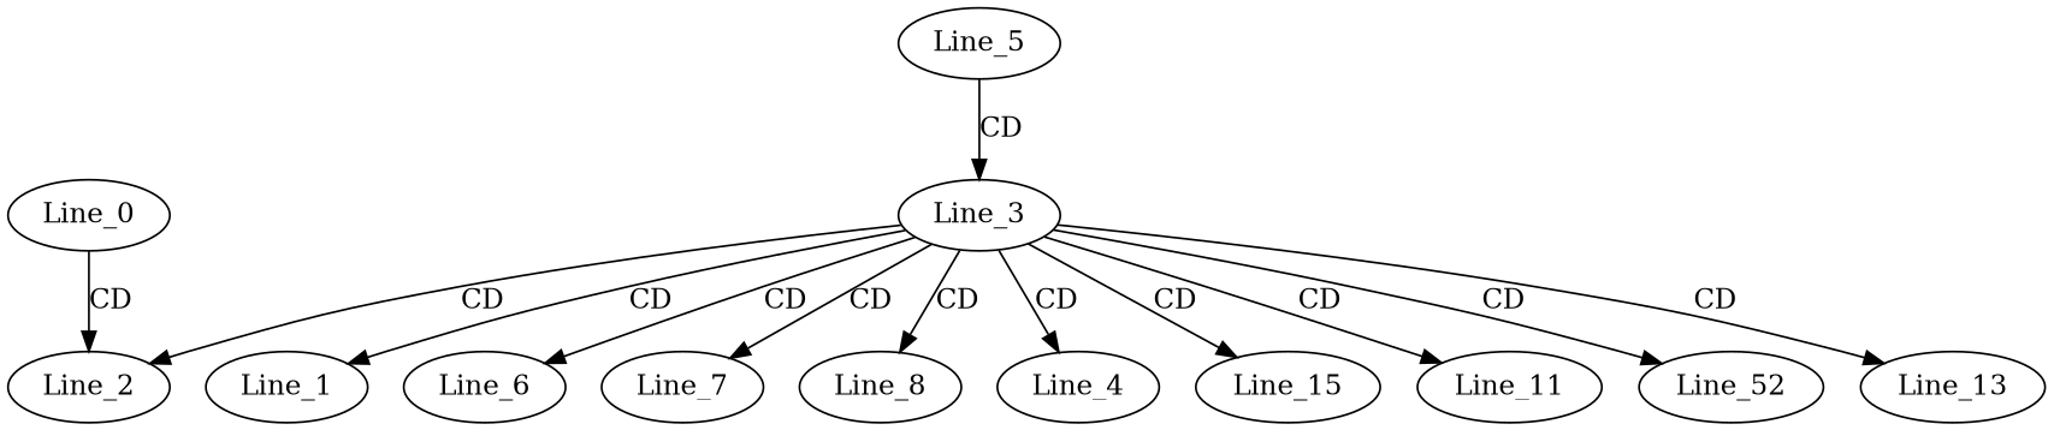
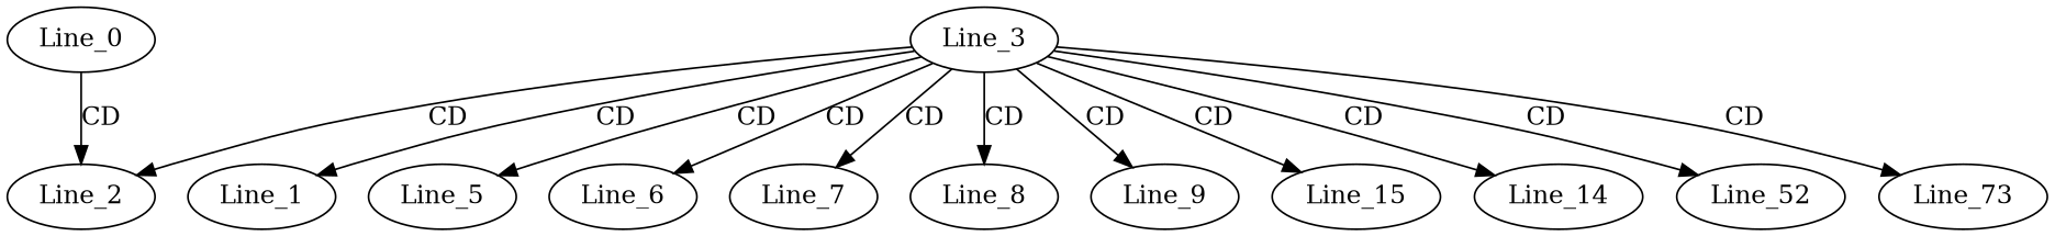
  digraph {
    Line_0
    Line_2
    Line_3
    n4 [label=Line_1]
    Line_5
    Line_6
    Line_7
    Line_8
-   Line_9 [label=Line_4]
+   Line_9
    n10 [label=Line_15]
-   Line_11
+   Line_11 [label=Line_14]
    n12 [label=Line_52]
-   Line_13
+   Line_13 [label=Line_73]
    Line_0 -> Line_2 [label=CD]
    Line_3 -> Line_2 [label=CD]
    Line_3 -> n4 [label=CD]
-   Line_5 -> Line_3 [label=CD]
+   Line_3 -> Line_5 [label=CD]
    Line_3 -> Line_6 [label=CD]
    Line_3 -> Line_7 [label=CD]
    Line_3 -> Line_8 [label=CD]
    Line_3 -> Line_9 [label=CD]
    Line_3 -> n10 [label=CD]
    Line_3 -> Line_11 [label=CD]
    Line_3 -> n12 [label=CD]
    Line_3 -> Line_13 [label=CD]
  }
